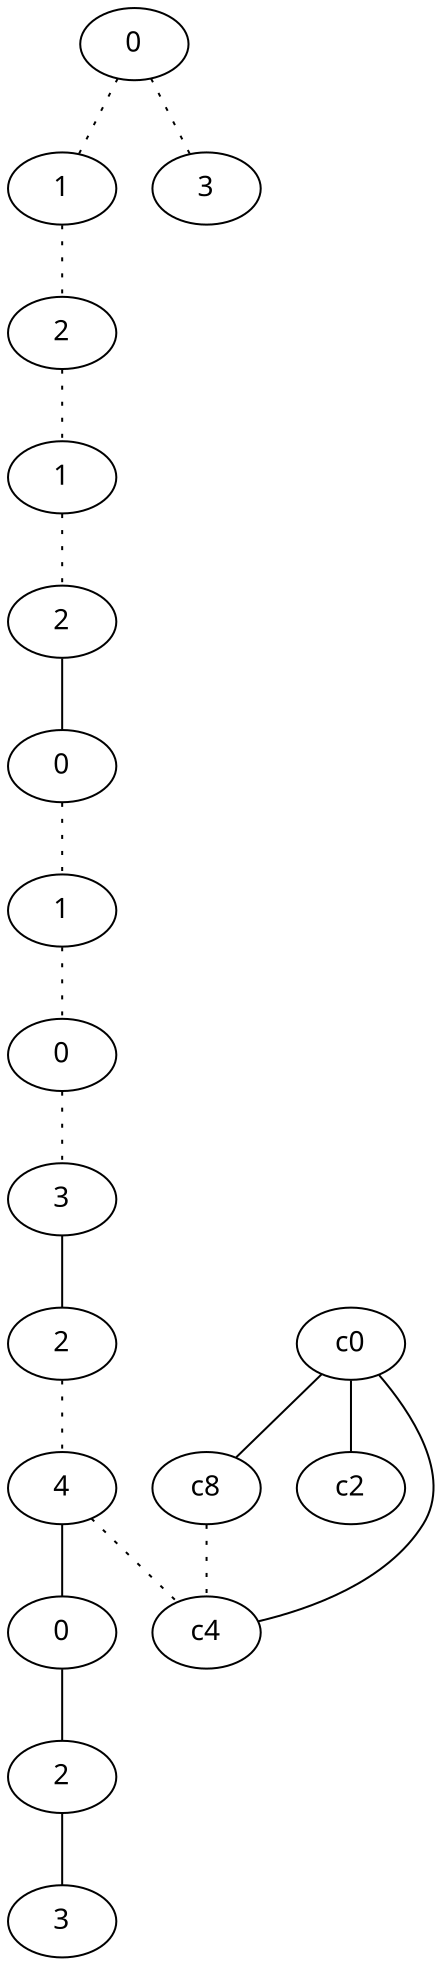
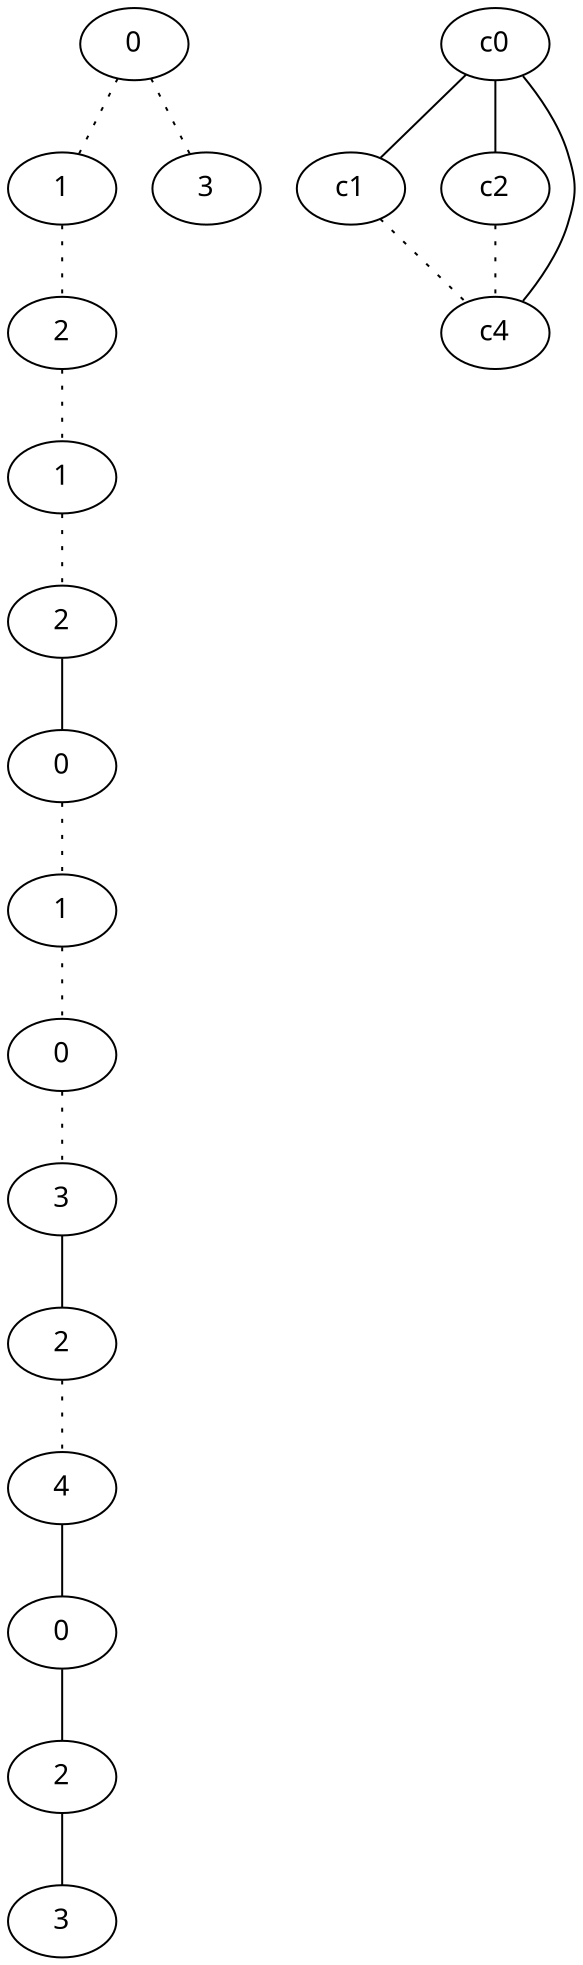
  graph {
    fontname="Noto Sans"
    node [fontname="Noto Sans"]
    edge [fontname="Noto Sans" style=dotted]
    n1 [label=0]
    n2 [label=1]
    n3 [label=3]
    n4 [label=2]
    n5 [label=1]
    n6 [label=2]
    n7 [label=0]
    n8 [label=1]
    n9 [label=0]
    n10 [label=3]
    n11 [label=2]
    n12 [label=4]
    n13 [label=0]
    n14 [label=2]
    n15 [label=3]
    c0
-   c1 [label=c8]
+   c1
    c2
    c4
    n1 -- n2
    n1 -- n3
    n2 -- n4
    n4 -- n5
    n5 -- n6
    n6 -- n7 [style=""]
    n7 -- n8
    n8 -- n9
    n9 -- n10
    n10 -- n11 [style=""]
    n11 -- n12
    n12 -- n13 [style=""]
    n13 -- n14 [style=""]
    n14 -- n15 [style=""]
    c0 -- c1 [style=solid]
    c0 -- c2 [style=""]
    c0 -- c4 [style=""]
    c1 -- c4
-   n12 -- c4
+   c2 -- c4
  }
